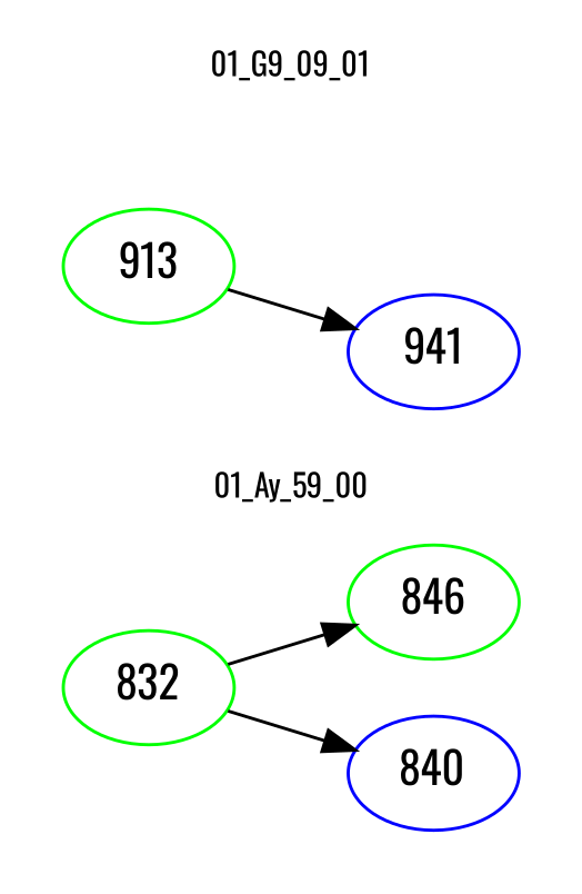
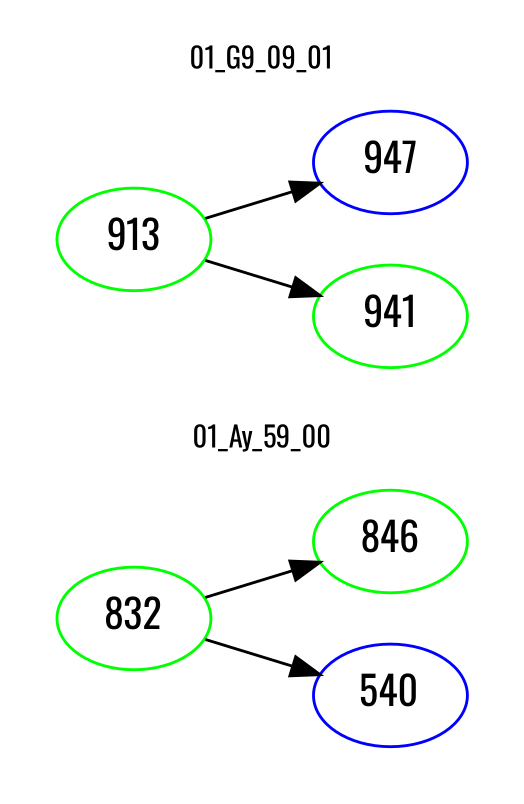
  digraph {
    fontname=Oswald
    rankdir=LR
    node [color=green fontname=Oswald]
    edge [color=black fontname=Oswald]
    n1 [label=832]
-   n2 [color=blue label=840]
+   n2 [color=blue label=540]
    n3 [label=846]
    n4 [label=913]
-   n5 [color=blue label=941]
+   n5 [label=941]
+   n6 [color=blue label=947]
    subgraph cluster_1 {
      color=white
      fontsize=10
      label="01_Ay_59_00"
      n1
      n2
      n3
    }
    subgraph cluster_2 {
      color=white
      fontsize=10
      label="01_G9_09_01"
      n4
      n5
+     n6
    }
    n1 -> n2
    n1 -> n3
    n4 -> n5
+   n4 -> n6
  }
